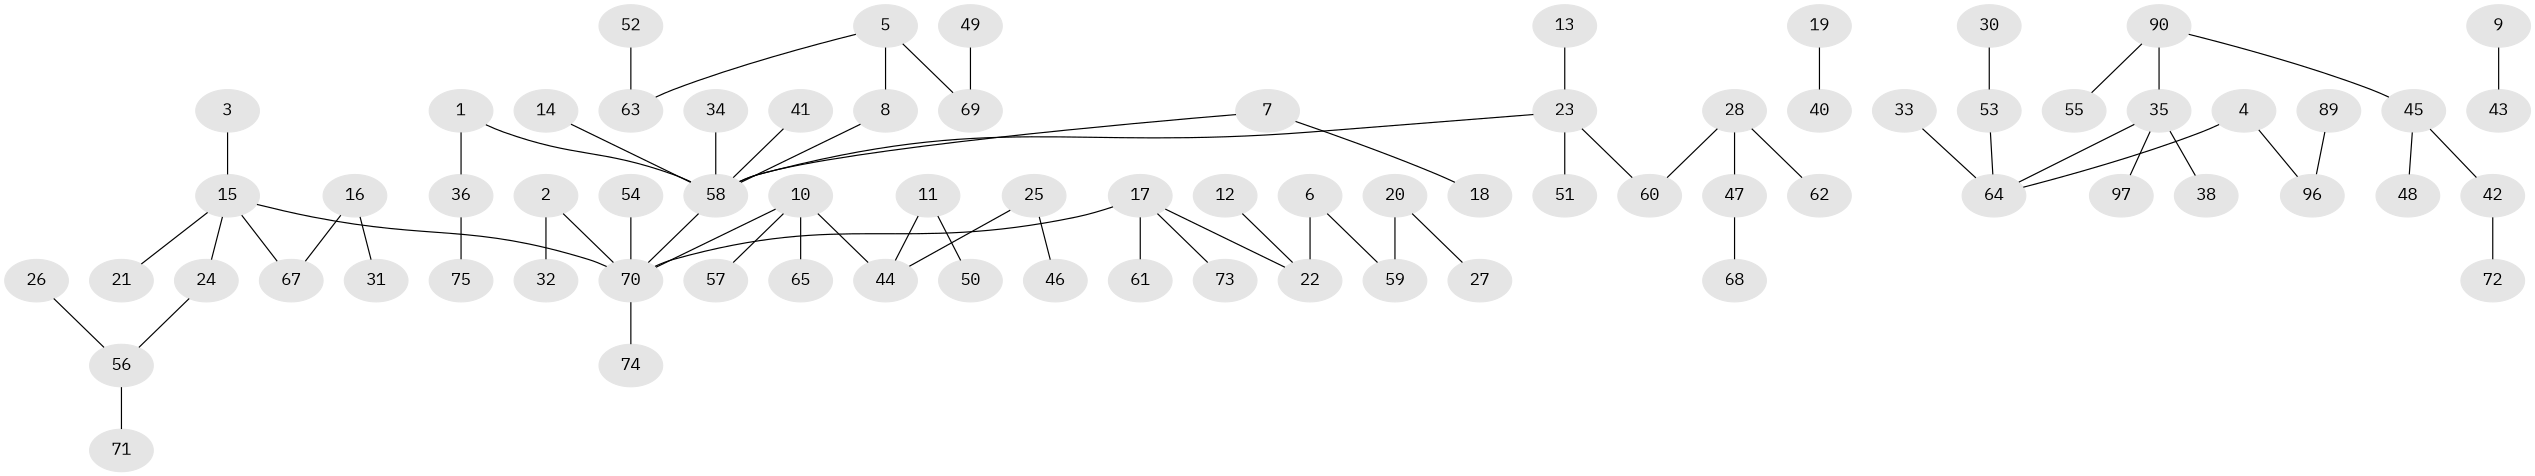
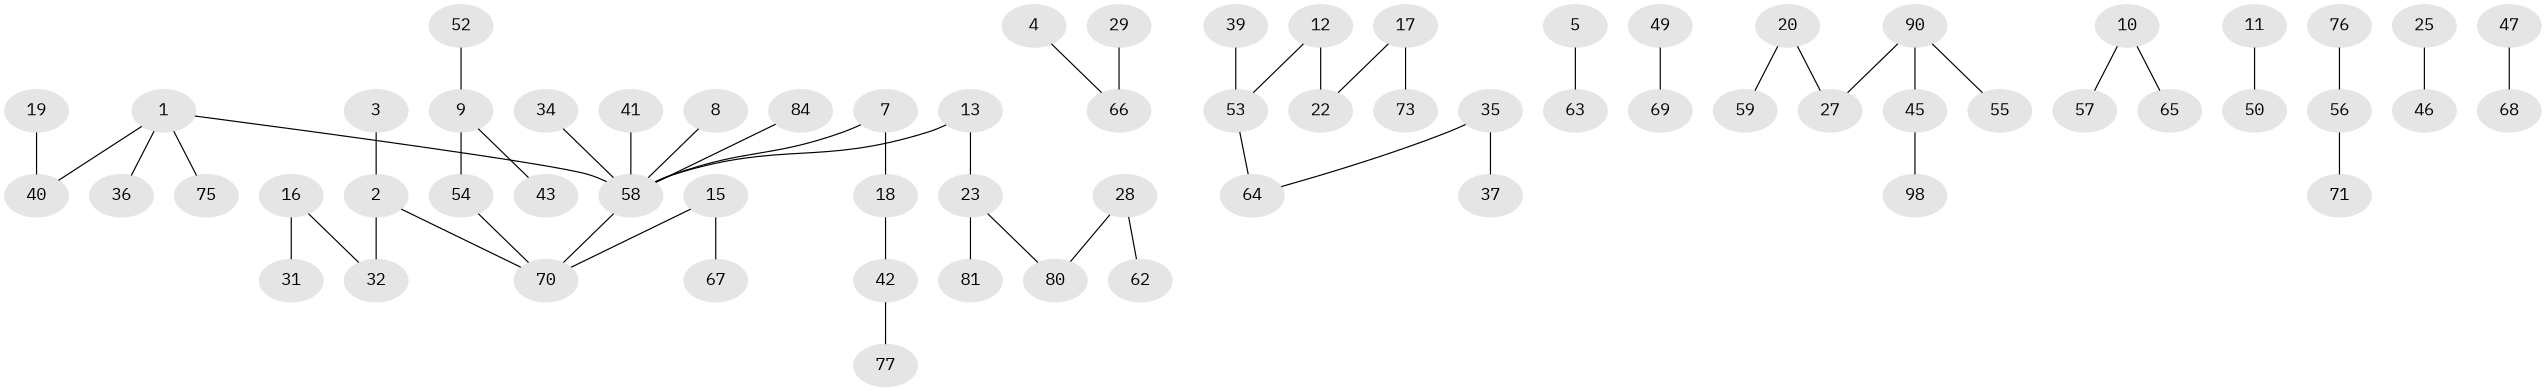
  graph {
    fontname="IBM Plex Mono"
    node [color=gray90 fontname="IBM Plex Mono" style=filled]
    edge [fontname="IBM Plex Mono" weight=1.0]
    1
    36
    40
    58
    75
    70
    2
    32
-   74
    3
    15
-   21
-   24
    67
    4
    64
-   66 [label=96]
+   66
    5
    8
    63
    69
-   6
    22
    59
    7
    18
    42
    9
    43
    54
    10
-   44
    57
    65
    11
    50
    12
    53
    13
    23
-   51
-   60
-   14
+   51 [label=81]
+   60 [label=80]
+   14 [label=84]
    56
    16
    31
    17
-   61
    73
-   72
+   72 [label=77]
    19
    20
    27
    71
    25
    46
-   26
+   26 [label=76]
    28
    47
    62
    68
-   29 [label=89]
+   29
    n63 [label=90]
    35
    45
    55
-   37 [label=97]
-   38
-   48
-   33
+   37
+   48 [label=98]
    34
-   39 [label=30]
+   39
    41
    49
    52
    1 -- 36
+   1 -- 40
    1 -- 58
-   36 -- 75
+   1 -- 75
    58 -- 70
-   70 -- 74
    2 -- 70
    2 -- 32
-   3 -- 15
+   3 -- 2
    15 -- 70
-   15 -- 21
-   15 -- 24
    15 -- 67
-   24 -- 56
-   4 -- 64
    4 -- 66
-   5 -- 8
    5 -- 63
-   5 -- 69
    8 -- 58
-   6 -- 22
-   6 -- 59
    7 -- 58
    7 -- 18
-   45 -- 42
+   18 -- 42
    42 -- 72
    9 -- 43
+   9 -- 54
    54 -- 70
-   10 -- 70
-   10 -- 44
    10 -- 57
    10 -- 65
-   11 -- 44
    11 -- 50
    12 -- 22
+   12 -- 53
    53 -- 64
    13 -- 23
-   23 -- 58
+   13 -- 58
    23 -- 51
    23 -- 60
    14 -- 58
    56 -- 71
-   16 -- 67
+   16 -- 32
    16 -- 31
-   17 -- 70
    17 -- 22
-   17 -- 61
    17 -- 73
    19 -- 40
    20 -- 59
    20 -- 27
-   25 -- 44
    25 -- 46
    26 -- 56
    28 -- 60
-   28 -- 47
    28 -- 62
    47 -- 68
    29 -- 66
-   n63 -- 35
+   n63 -- 27
    n63 -- 45
    n63 -- 55
    35 -- 64
    35 -- 37
-   35 -- 38
    45 -- 48
-   33 -- 64
    34 -- 58
    39 -- 53
    41 -- 58
    49 -- 69
-   52 -- 63
+   52 -- 9
  }
